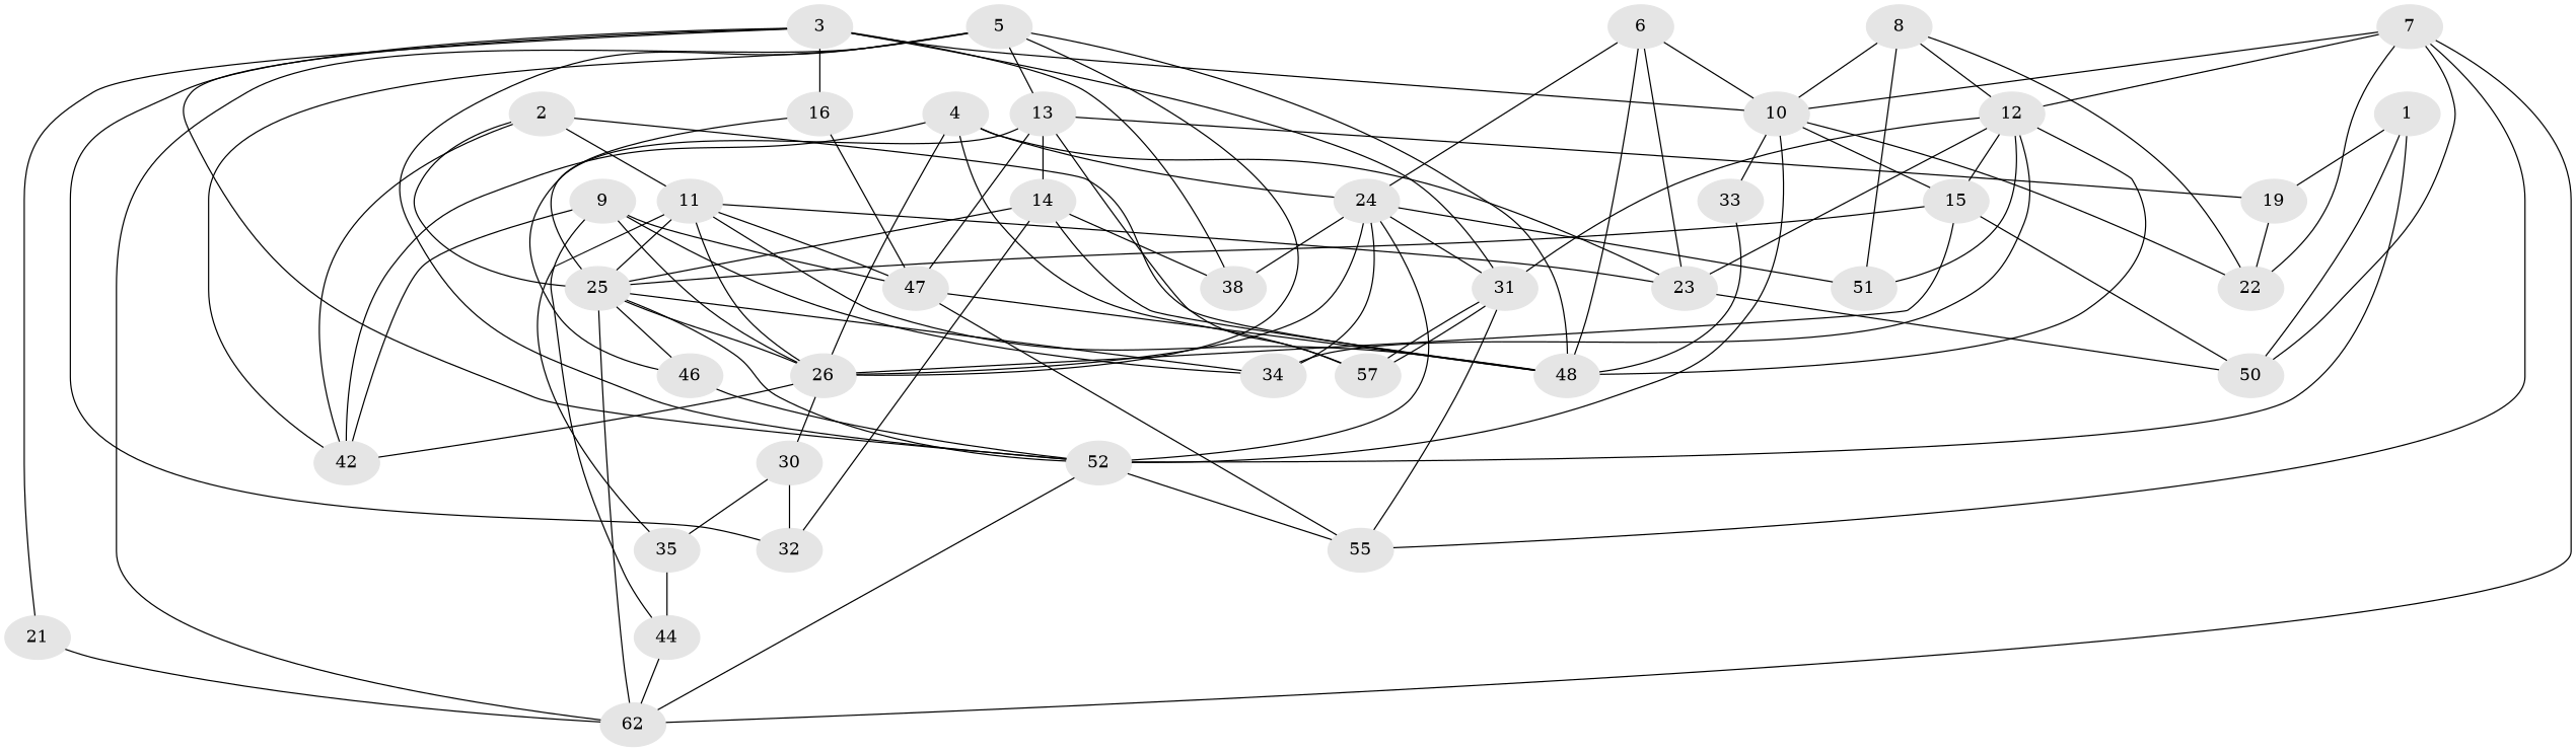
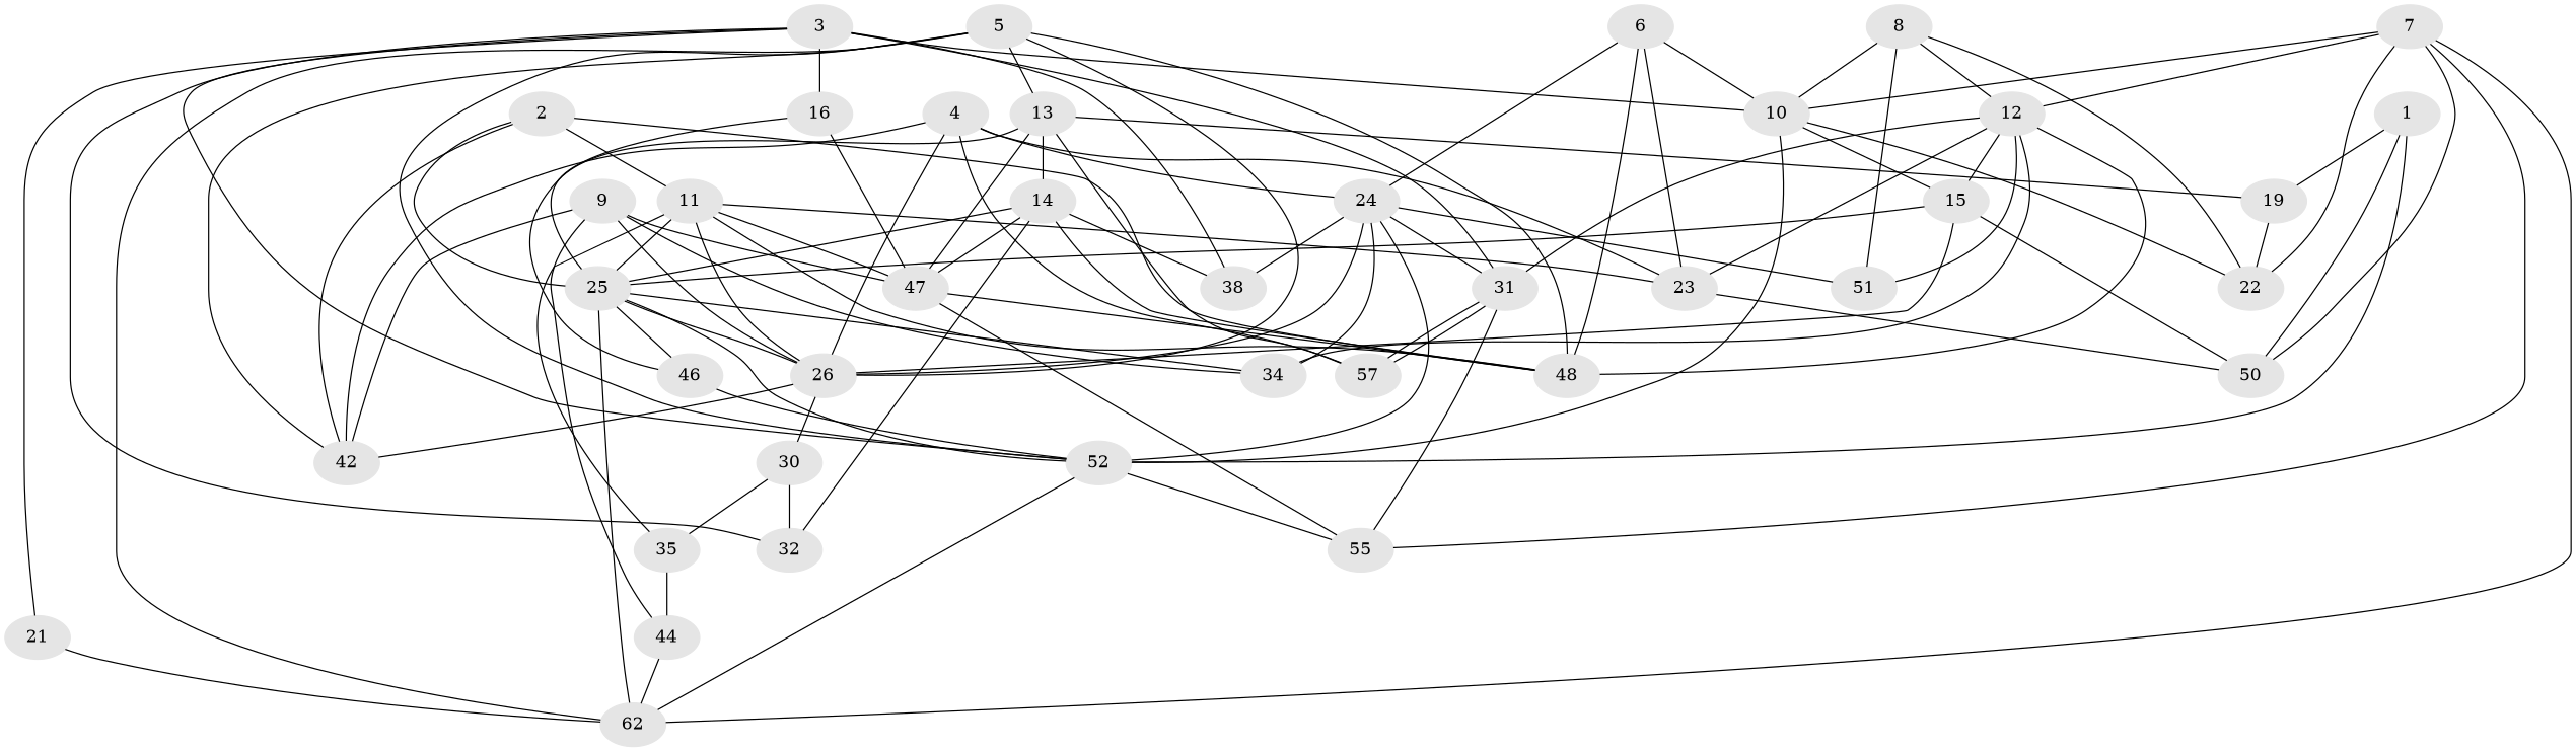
  graph {
    node [color=gray90 style=filled]
    1 [super="+43"]
    19
    50
    52 [super="+56"]
    22
    62 [super="+67"]
    55 [super="+66"]
    2 [super="+17"]
    11 [super="+18"]
    25 [super="+65"]
    42 [super="+49"]
    48 [super="+63"]
    23 [super="+41"]
    26 [super="+60"]
    47 [super="+53"]
    35
    34
    46
    3 [super="+59"]
    10 [super="+40"]
    16 [super="+28"]
    21
    31 [super="+39"]
    32
    38
    15 [super="+36"]
-   33
    57
    4
    24 [super="+45"]
    51
    30 [super="+64"]
    5 [super="+37"]
    13 [super="+54"]
    14 [super="+27"]
    6
    7 [super="+29"]
    12 [super="+58"]
    8 [super="+61"]
    9 [super="+20"]
    44
    1 -- 19
    1 -- 50
    1 -- 52
    19 -- 22
    52 -- 62
    52 -- 55
    2 -- 11
    2 -- 25
    2 -- 42
    2 -- 48
    11 -- 25
    11 -- 48
    11 -- 23
    11 -- 26
    11 -- 47
    11 -- 35
    25 -- 52
    25 -- 62
    25 -- 26
    25 -- 34
    25 -- 46
    23 -- 50
    26 -- 42
    26 -- 30
    47 -- 55
    47 -- 48
    35 -- 44
    46 -- 52
    3 -- 52
    3 -- 10
    3 -- 16 [weight=3]
    3 -- 21
    3 -- 31
    3 -- 32
    3 -- 38
    10 -- 52
    10 -- 22
    10 -- 15
-   10 -- 33
    16 -- 25
    16 -- 47
    21 -- 62
    31 -- 55
    31 -- 57
    31 -- 57
    15 -- 50
    15 -- 25
    15 -- 26
-   33 -- 48
    4 -- 42
    4 -- 23
    4 -- 26
    4 -- 57
    4 -- 24
    24 -- 52 [weight=2]
    24 -- 26
    24 -- 34
    24 -- 31
    24 -- 38
    24 -- 51
    30 -- 35
    30 -- 32
    5 -- 52
    5 -- 62
    5 -- 42
    5 -- 48
    5 -- 26
    5 -- 13
    13 -- 19
    13 -- 47
    13 -- 46
    13 -- 57
    13 -- 14
    14 -- 25
    14 -- 48
+   14 -- 47
    14 -- 32
    14 -- 38
    6 -- 48
    6 -- 23
    6 -- 10
    6 -- 24
    7 -- 50
    7 -- 22
    7 -- 62
    7 -- 55
    7 -- 10
    7 -- 12
    12 -- 48
    12 -- 23
    12 -- 34
    12 -- 31
    12 -- 15
    12 -- 51
    8 -- 22
    8 -- 10
    8 -- 51
    8 -- 12
    9 -- 42
    9 -- 26
    9 -- 47
    9 -- 34
    9 -- 44
    44 -- 62
  }
